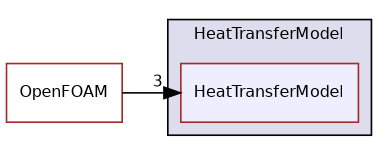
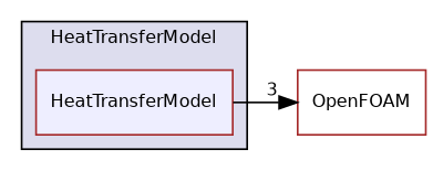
  digraph {
    compound=true
    rankdir=LR
    node [fontname=Helvetica fontsize=10 shape=box color=brown]
    n1 [fillcolor="#eeeeff" label=HeatTransferModel pencolor=black style=filled]
    n2 [label=OpenFOAM]
    subgraph cluster_1 {
      bgcolor="#ddddee"
      fontname=Helvetica
      fontsize=10
      label=HeatTransferModel
      pencolor=black
      n1
    }
-   n2 -> n1 [headlabel=3 labeldistance=1.5 labelfontname=Helvetica labelfontsize=10]
+   n1 -> n2 [headlabel=3 labeldistance=1.5 labelfontname=Helvetica labelfontsize=10]
  }
